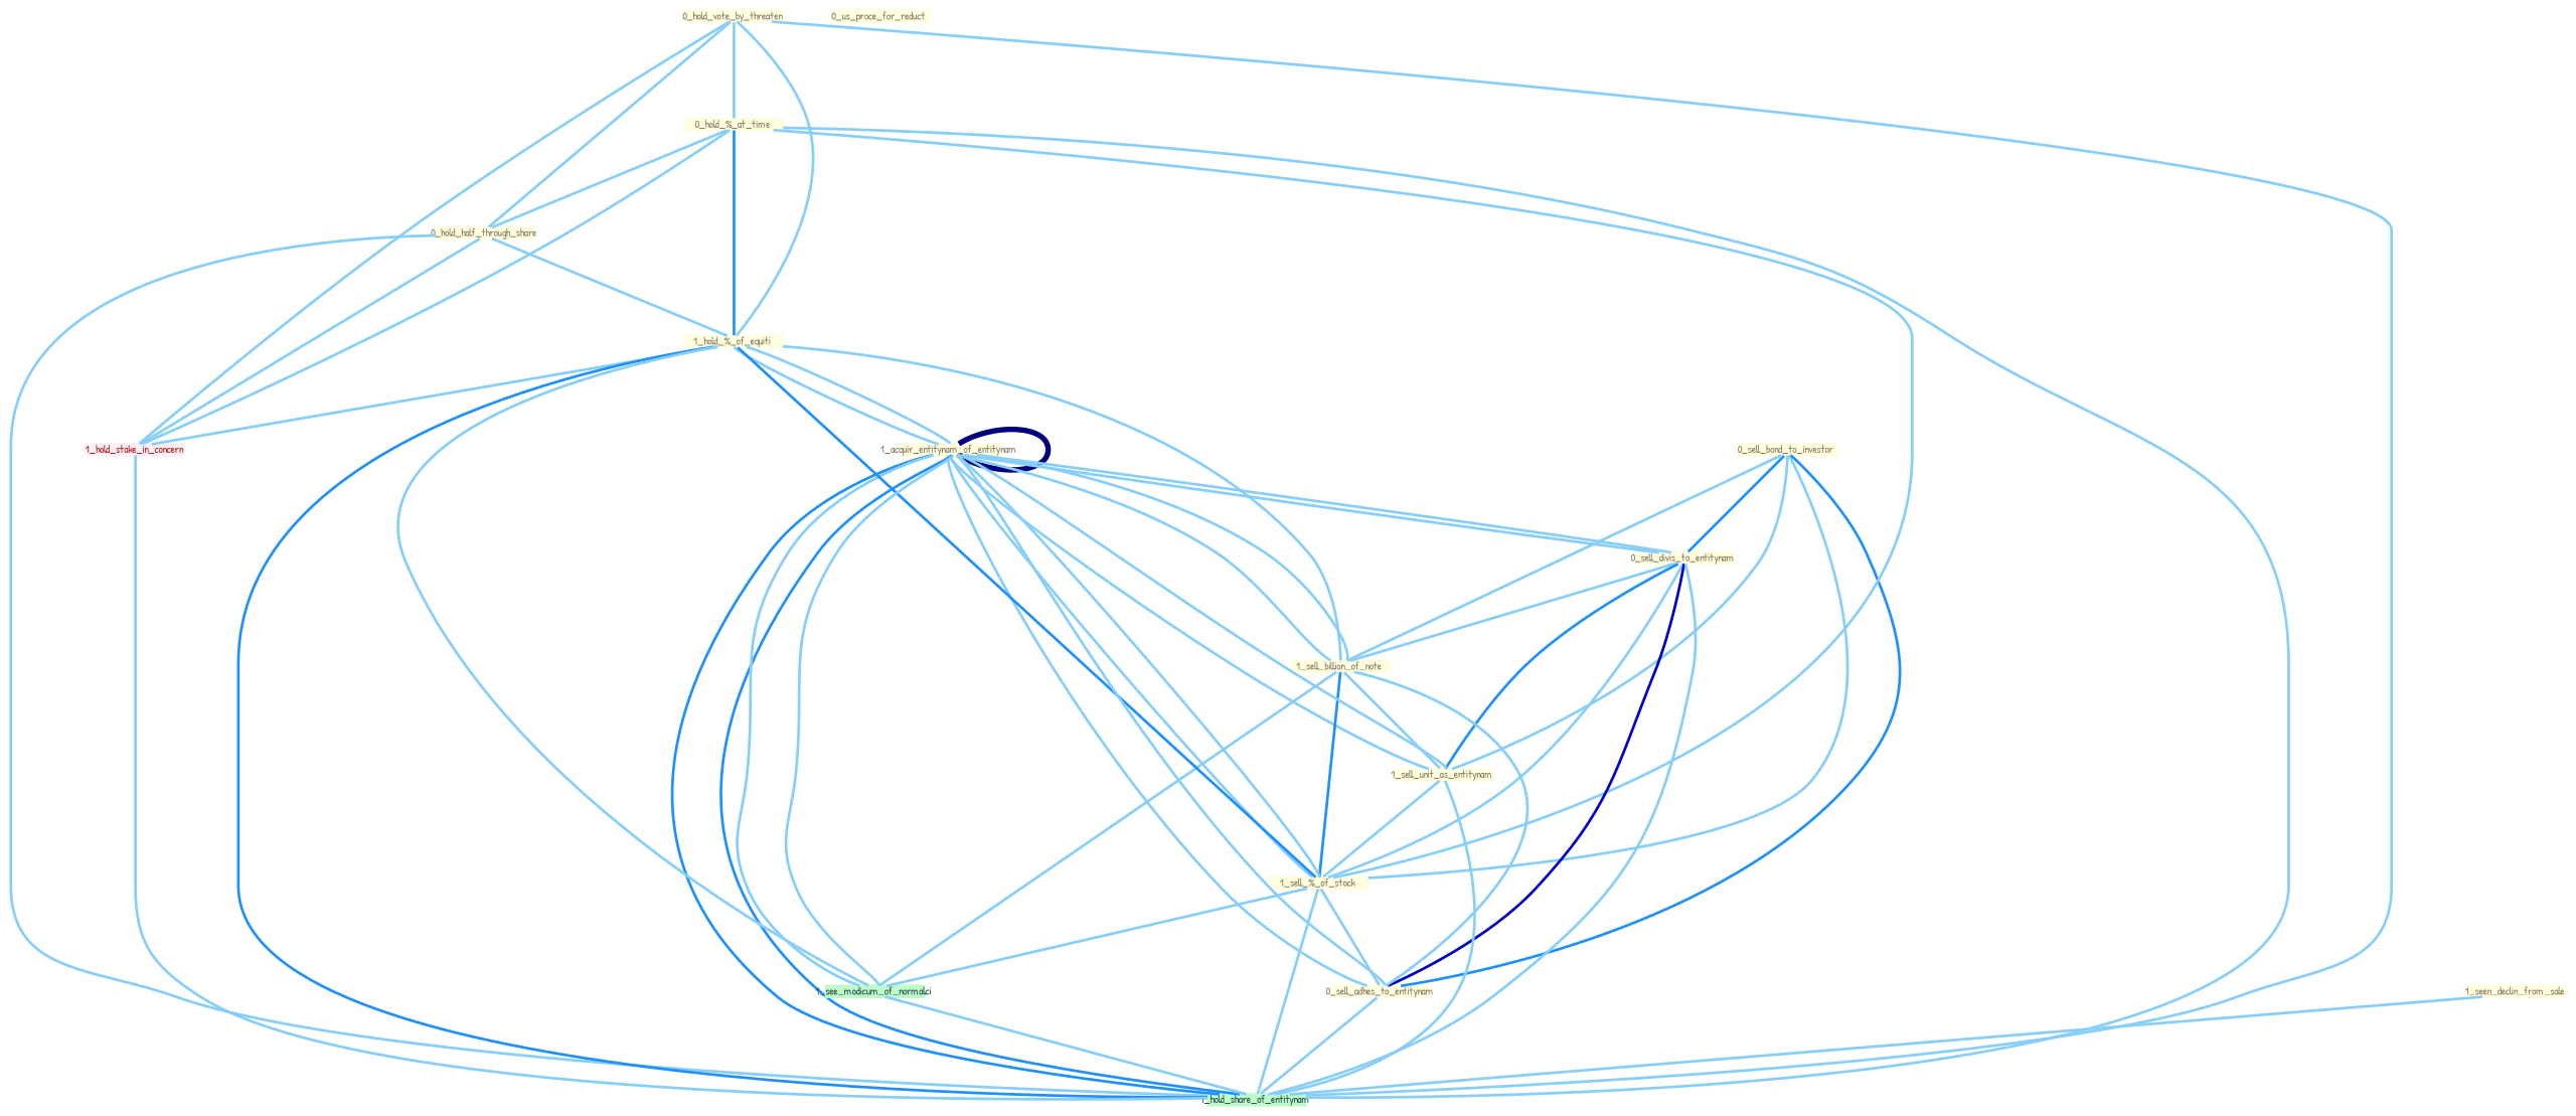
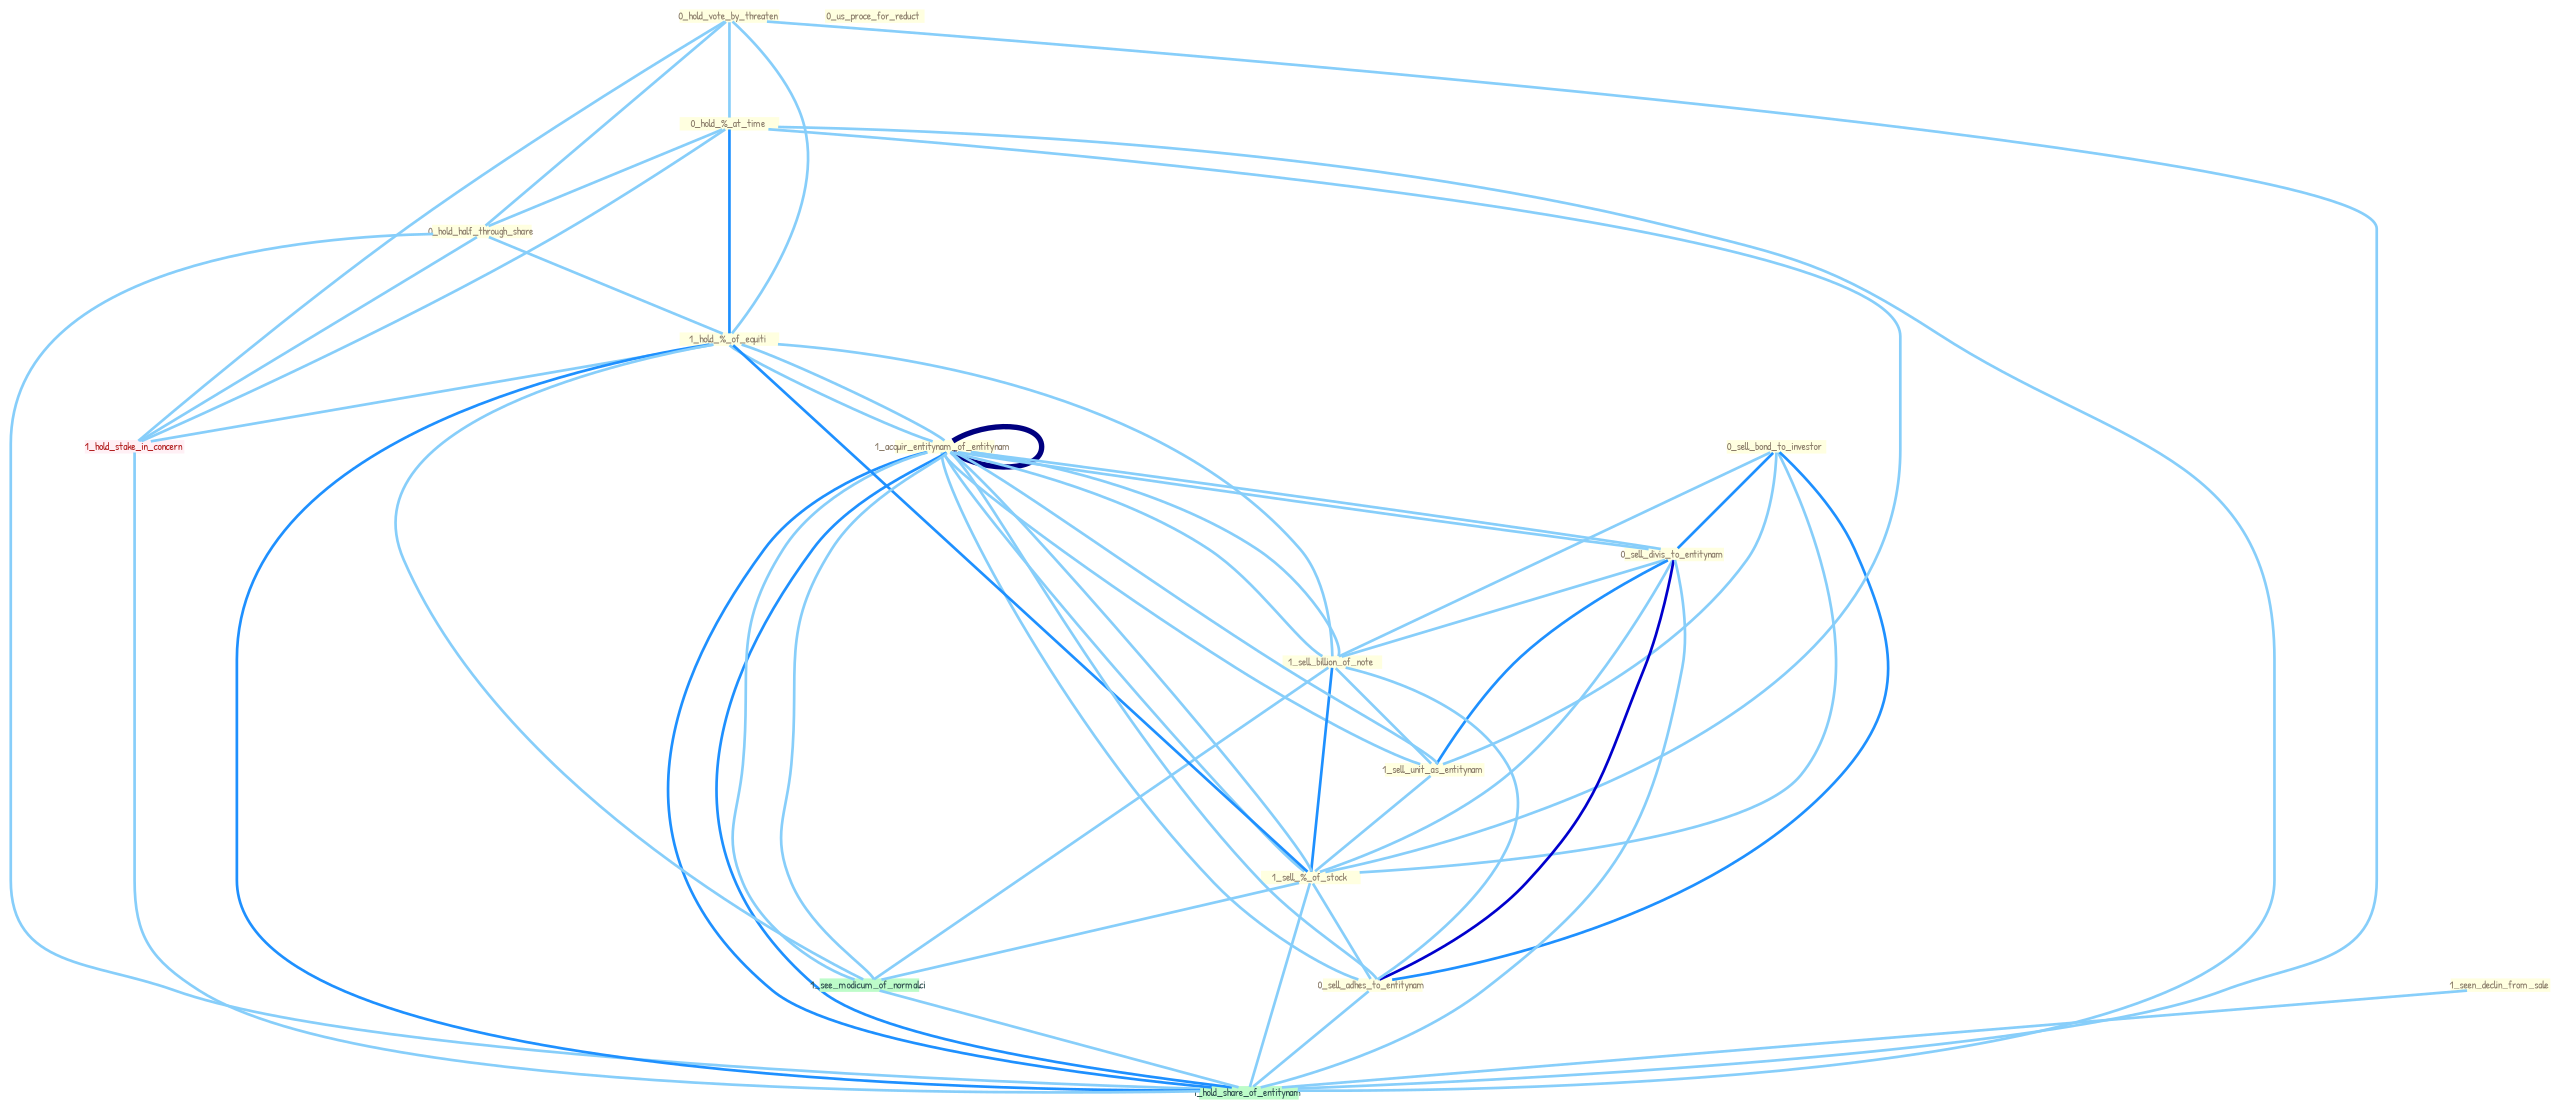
  graph {
    fontname="Patrick Hand"
    node [color="#ffffe0" fixedsize=true fontcolor="#8b7d6b" fontname="Patrick Hand" fontsize=4 shape=polygon style=filled]
    edge [color="#87cefa" fontname="Patrick Hand" w=1]
    "0_hold_vote_by_threaten " [height=.06 width=.5]
    "1_acquir_entitynam_of_entitynam " [height=.06 width=.5]
    "0_sell_bond_to_investor " [height=.06 width=.5]
    "0_hold_%_at_time " [height=.06 width=.5]
    "0_hold_half_through_share " [height=.06 width=.5]
    "0_sell_divis_to_entitynam " [height=.06 width=.5]
    "1_sell_billion_of_note " [height=.06 width=.5]
    "1_hold_%_of_equiti " [height=.06 width=.5]
    "1_sell_unit_as_entitynam " [height=.06 width=.5]
    "1_sell_%_of_stock " [height=.06 width=.5]
    "0_us_proce_for_reduct " [height=.06 width=.5]
    "0_sell_adhes_to_entitynam " [height=.06 width=.5]
    "1_seen_declin_from_sale " [height=.06 width=.5]
    "1_hold_stake_in_concern " [color="#fff0f5" fontcolor="#b22222" height=.06 width=.5]
    "1_hold_share_of_entitynam " [color="#BDFCC9" fontcolor="#2f4f4f" height=.06 width=.5]
    "1_see_modicum_of_normalci " [color="#BDFCC9" fontcolor="#2f4f4f" height=.06 width=.5]
    subgraph sub_1 {
      "0_hold_vote_by_threaten "
      "1_acquir_entitynam_of_entitynam "
      "0_sell_bond_to_investor "
      "0_hold_%_at_time "
      "0_hold_half_through_share "
      "0_sell_divis_to_entitynam "
      "1_sell_billion_of_note "
      "1_hold_%_of_equiti "
      "1_sell_unit_as_entitynam "
      "1_sell_%_of_stock "
      "0_us_proce_for_reduct "
      "0_sell_adhes_to_entitynam "
      "1_seen_declin_from_sale "
    }
    subgraph sub_2 {
      "1_hold_stake_in_concern "
    }
    "0_hold_vote_by_threaten " -- "0_hold_%_at_time "
    "0_hold_vote_by_threaten " -- "0_hold_half_through_share "
    "0_hold_vote_by_threaten " -- "1_hold_%_of_equiti "
    "0_hold_vote_by_threaten " -- "1_hold_stake_in_concern "
    "0_hold_vote_by_threaten " -- "1_hold_share_of_entitynam "
    "1_acquir_entitynam_of_entitynam " -- "1_acquir_entitynam_of_entitynam " [color="#000080" style=bold w=4]
    "1_acquir_entitynam_of_entitynam " -- "0_sell_divis_to_entitynam "
    "1_acquir_entitynam_of_entitynam " -- "1_sell_billion_of_note "
    "1_acquir_entitynam_of_entitynam " -- "1_hold_%_of_equiti "
    "1_acquir_entitynam_of_entitynam " -- "1_sell_unit_as_entitynam "
    "1_acquir_entitynam_of_entitynam " -- "1_sell_%_of_stock "
    "1_acquir_entitynam_of_entitynam " -- "0_sell_adhes_to_entitynam "
    "1_acquir_entitynam_of_entitynam " -- "1_hold_share_of_entitynam " [color="#1e90ff" w=2]
    "1_acquir_entitynam_of_entitynam " -- "1_hold_share_of_entitynam " [color="#1e90ff" w=2]
    "1_acquir_entitynam_of_entitynam " -- "1_see_modicum_of_normalci "
    "0_sell_bond_to_investor " -- "0_sell_divis_to_entitynam " [color="#1e90ff" w=2]
    "0_sell_bond_to_investor " -- "1_sell_billion_of_note "
    "0_sell_bond_to_investor " -- "1_sell_unit_as_entitynam "
    "0_sell_bond_to_investor " -- "1_sell_%_of_stock "
    "0_sell_bond_to_investor " -- "0_sell_adhes_to_entitynam " [color="#1e90ff" w=2]
    "0_hold_%_at_time " -- "0_hold_half_through_share "
    "0_hold_%_at_time " -- "1_hold_%_of_equiti " [color="#1e90ff" w=2]
    "0_hold_%_at_time " -- "1_sell_%_of_stock "
    "0_hold_%_at_time " -- "1_hold_stake_in_concern "
    "0_hold_%_at_time " -- "1_hold_share_of_entitynam "
    "0_hold_half_through_share " -- "1_hold_%_of_equiti "
    "0_hold_half_through_share " -- "1_hold_stake_in_concern "
    "0_hold_half_through_share " -- "1_hold_share_of_entitynam "
    "0_sell_divis_to_entitynam " -- "1_acquir_entitynam_of_entitynam "
    "0_sell_divis_to_entitynam " -- "1_sell_billion_of_note "
    "0_sell_divis_to_entitynam " -- "1_sell_unit_as_entitynam " [color="#1e90ff" w=2]
    "0_sell_divis_to_entitynam " -- "1_sell_%_of_stock "
    "0_sell_divis_to_entitynam " -- "0_sell_adhes_to_entitynam " [color="#0000cd" w=3]
    "0_sell_divis_to_entitynam " -- "1_hold_share_of_entitynam "
    "1_sell_billion_of_note " -- "1_acquir_entitynam_of_entitynam "
    "1_sell_billion_of_note " -- "1_hold_%_of_equiti "
    "1_sell_billion_of_note " -- "1_sell_unit_as_entitynam "
    "1_sell_billion_of_note " -- "1_sell_%_of_stock " [color="#1e90ff" w=2]
    "1_sell_billion_of_note " -- "0_sell_adhes_to_entitynam "
    "1_sell_billion_of_note " -- "1_see_modicum_of_normalci "
    "1_hold_%_of_equiti " -- "1_acquir_entitynam_of_entitynam "
    "1_hold_%_of_equiti " -- "1_sell_%_of_stock " [color="#1e90ff" w=2]
    "1_hold_%_of_equiti " -- "1_hold_stake_in_concern "
    "1_hold_%_of_equiti " -- "1_hold_share_of_entitynam " [color="#1e90ff" w=2]
    "1_hold_%_of_equiti " -- "1_see_modicum_of_normalci "
    "1_sell_unit_as_entitynam " -- "1_acquir_entitynam_of_entitynam "
    "1_sell_unit_as_entitynam " -- "1_sell_%_of_stock "
-   "1_sell_unit_as_entitynam " -- "1_hold_share_of_entitynam "
    "1_sell_%_of_stock " -- "1_acquir_entitynam_of_entitynam "
    "1_sell_%_of_stock " -- "0_sell_adhes_to_entitynam "
    "1_sell_%_of_stock " -- "1_hold_share_of_entitynam "
    "1_sell_%_of_stock " -- "1_see_modicum_of_normalci "
    "0_sell_adhes_to_entitynam " -- "1_acquir_entitynam_of_entitynam "
    "0_sell_adhes_to_entitynam " -- "1_hold_share_of_entitynam "
    "1_seen_declin_from_sale " -- "1_hold_share_of_entitynam "
    "1_hold_stake_in_concern " -- "1_hold_share_of_entitynam "
    "1_see_modicum_of_normalci " -- "1_acquir_entitynam_of_entitynam "
    "1_see_modicum_of_normalci " -- "1_hold_share_of_entitynam "
  }
